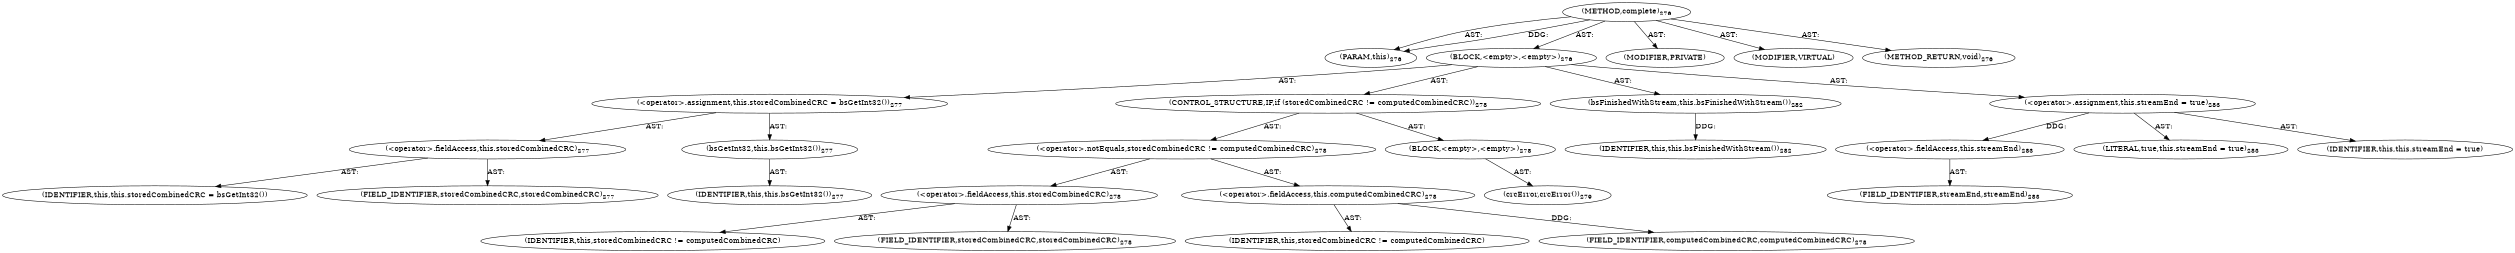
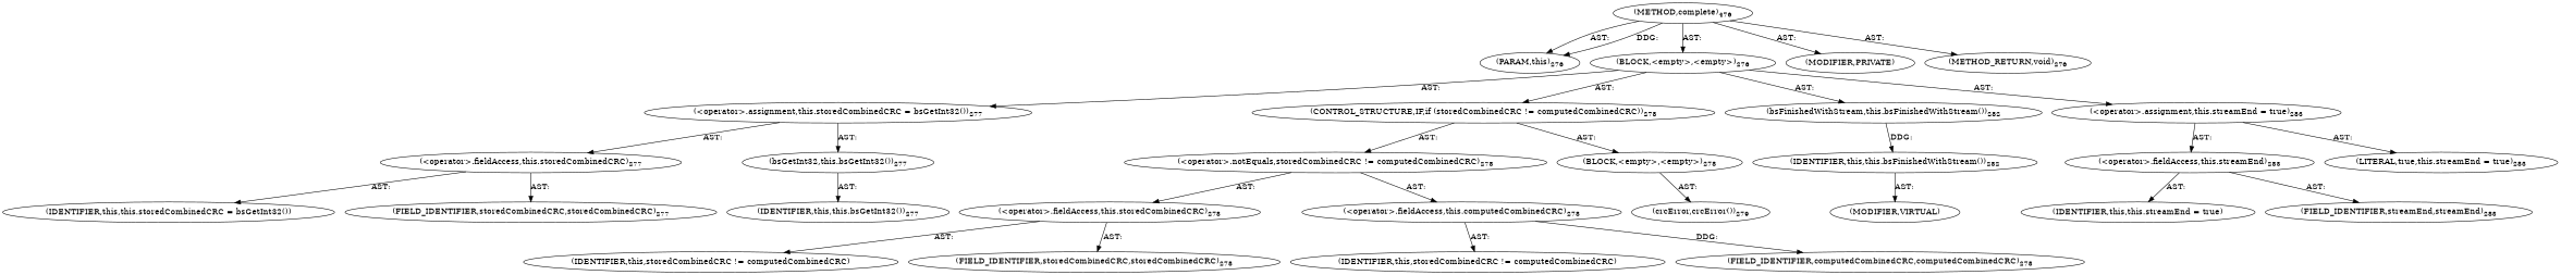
  digraph {
-   n1 [label=<(METHOD,complete)<SUB>276</SUB>>]
+   n1 [label=<(METHOD,complete)<SUB>476</SUB>>]
    n2 [label=<(PARAM,this)<SUB>276</SUB>>]
    n3 [label=<(BLOCK,&lt;empty&gt;,&lt;empty&gt;)<SUB>276</SUB>>]
    n4 [label=<(MODIFIER,PRIVATE)>]
    n5 [label=<(MODIFIER,VIRTUAL)>]
    n6 [label=<(METHOD_RETURN,void)<SUB>276</SUB>>]
    n7 [label=<(&lt;operator&gt;.assignment,this.storedCombinedCRC = bsGetInt32())<SUB>277</SUB>>]
    n8 [label=<(CONTROL_STRUCTURE,IF,if (storedCombinedCRC != computedCombinedCRC))<SUB>278</SUB>>]
    n9 [label=<(bsFinishedWithStream,this.bsFinishedWithStream())<SUB>282</SUB>>]
    n10 [label=<(&lt;operator&gt;.assignment,this.streamEnd = true)<SUB>283</SUB>>]
    n11 [label=<(&lt;operator&gt;.fieldAccess,this.storedCombinedCRC)<SUB>277</SUB>>]
    n12 [label=<(bsGetInt32,this.bsGetInt32())<SUB>277</SUB>>]
    n13 [label=<(&lt;operator&gt;.notEquals,storedCombinedCRC != computedCombinedCRC)<SUB>278</SUB>>]
    n14 [label=<(BLOCK,&lt;empty&gt;,&lt;empty&gt;)<SUB>278</SUB>>]
    n15 [label=<(IDENTIFIER,this,this.bsFinishedWithStream())<SUB>282</SUB>>]
    n16 [label=<(&lt;operator&gt;.fieldAccess,this.streamEnd)<SUB>283</SUB>>]
    n17 [label=<(LITERAL,true,this.streamEnd = true)<SUB>283</SUB>>]
    n18 [label=<(IDENTIFIER,this,this.storedCombinedCRC = bsGetInt32())>]
    n19 [label=<(FIELD_IDENTIFIER,storedCombinedCRC,storedCombinedCRC)<SUB>277</SUB>>]
    n20 [label=<(IDENTIFIER,this,this.bsGetInt32())<SUB>277</SUB>>]
    n21 [label=<(&lt;operator&gt;.fieldAccess,this.storedCombinedCRC)<SUB>278</SUB>>]
    n22 [label=<(&lt;operator&gt;.fieldAccess,this.computedCombinedCRC)<SUB>278</SUB>>]
    n23 [label=<(crcError,crcError())<SUB>279</SUB>>]
    n24 [label=<(IDENTIFIER,this,storedCombinedCRC != computedCombinedCRC)>]
    n25 [label=<(FIELD_IDENTIFIER,storedCombinedCRC,storedCombinedCRC)<SUB>278</SUB>>]
    n26 [label=<(IDENTIFIER,this,storedCombinedCRC != computedCombinedCRC)>]
    n27 [label=<(FIELD_IDENTIFIER,computedCombinedCRC,computedCombinedCRC)<SUB>278</SUB>>]
    n28 [label=<(IDENTIFIER,this,this.streamEnd = true)>]
    n29 [label=<(FIELD_IDENTIFIER,streamEnd,streamEnd)<SUB>283</SUB>>]
    n1 -> n2 [label="AST: "]
    n1 -> n2 [label="DDG: "]
    n1 -> n3 [label="AST: "]
    n1 -> n4 [label="AST: "]
-   n1 -> n5 [label="AST: "]
+   n15 -> n5 [label="AST: "]
    n1 -> n6 [label="AST: "]
    n3 -> n7 [label="AST: "]
    n3 -> n8 [label="AST: "]
    n3 -> n9 [label="AST: "]
    n3 -> n10 [label="AST: "]
    n7 -> n11 [label="AST: "]
    n7 -> n12 [label="AST: "]
    n8 -> n13 [label="AST: "]
    n8 -> n14 [label="AST: "]
    n9 -> n15 [label="DDG: "]
-   n10 -> n16 [label="DDG: "]
+   n10 -> n16 [label="AST: "]
    n10 -> n17 [label="AST: "]
    n11 -> n18 [label="AST: "]
    n11 -> n19 [label="AST: "]
    n12 -> n20 [label="AST: "]
    n13 -> n21 [label="AST: "]
    n13 -> n22 [label="AST: "]
    n14 -> n23 [label="AST: "]
-   n10 -> n28 [label="AST: "]
+   n16 -> n28 [label="AST: "]
    n16 -> n29 [label="AST: "]
    n21 -> n24 [label="AST: "]
    n21 -> n25 [label="AST: "]
    n22 -> n26 [label="AST: "]
    n22 -> n27 [label="DDG: "]
  }
